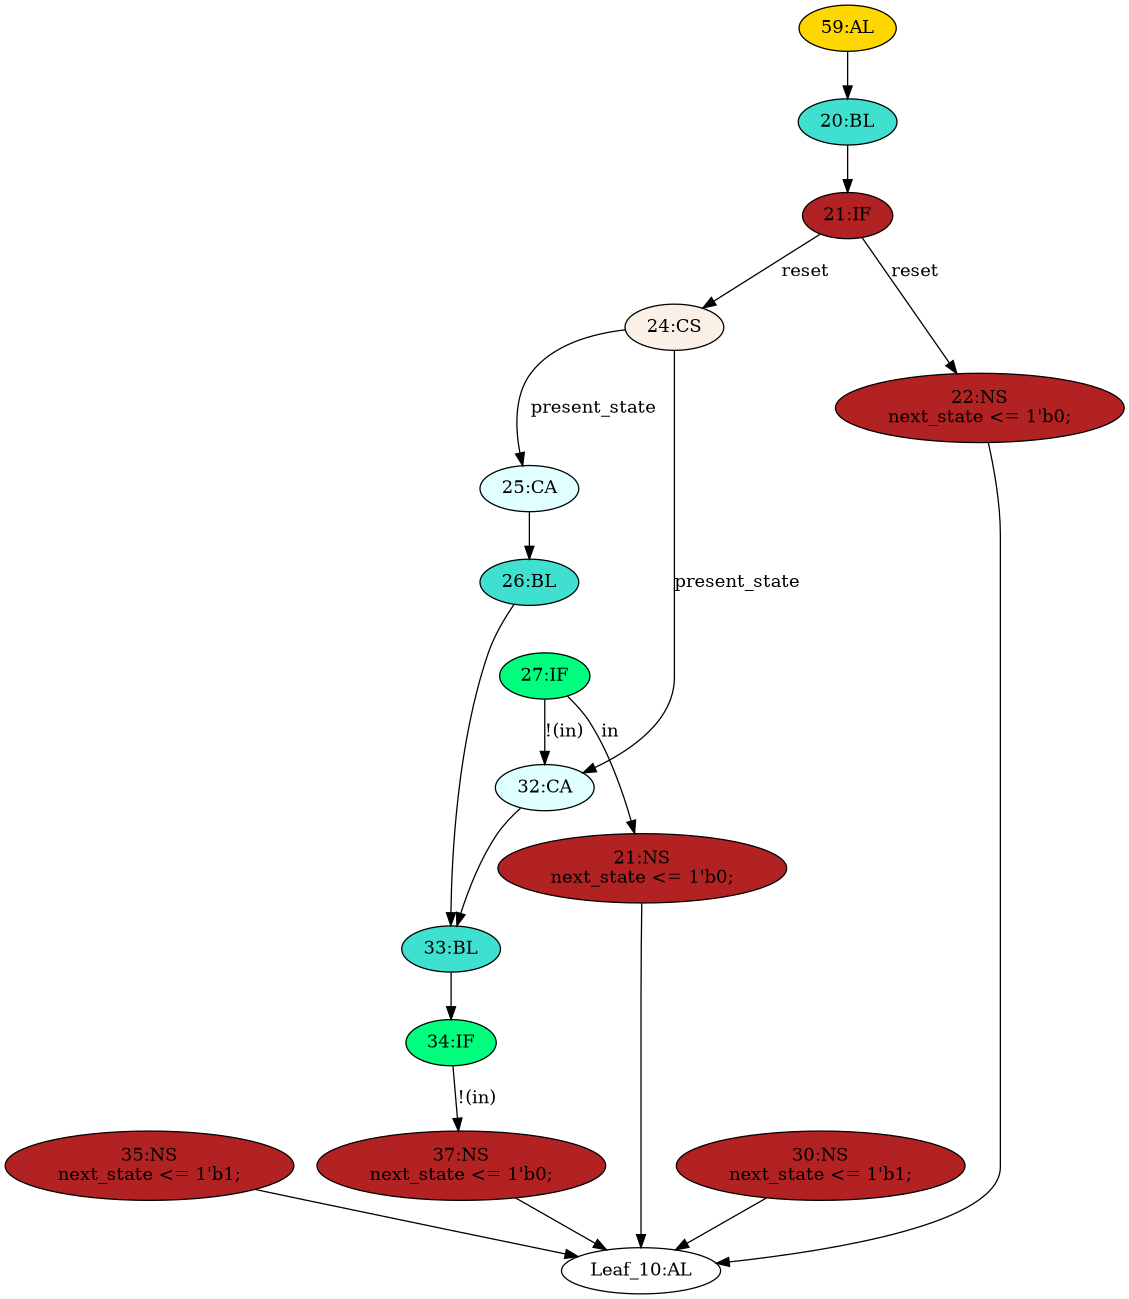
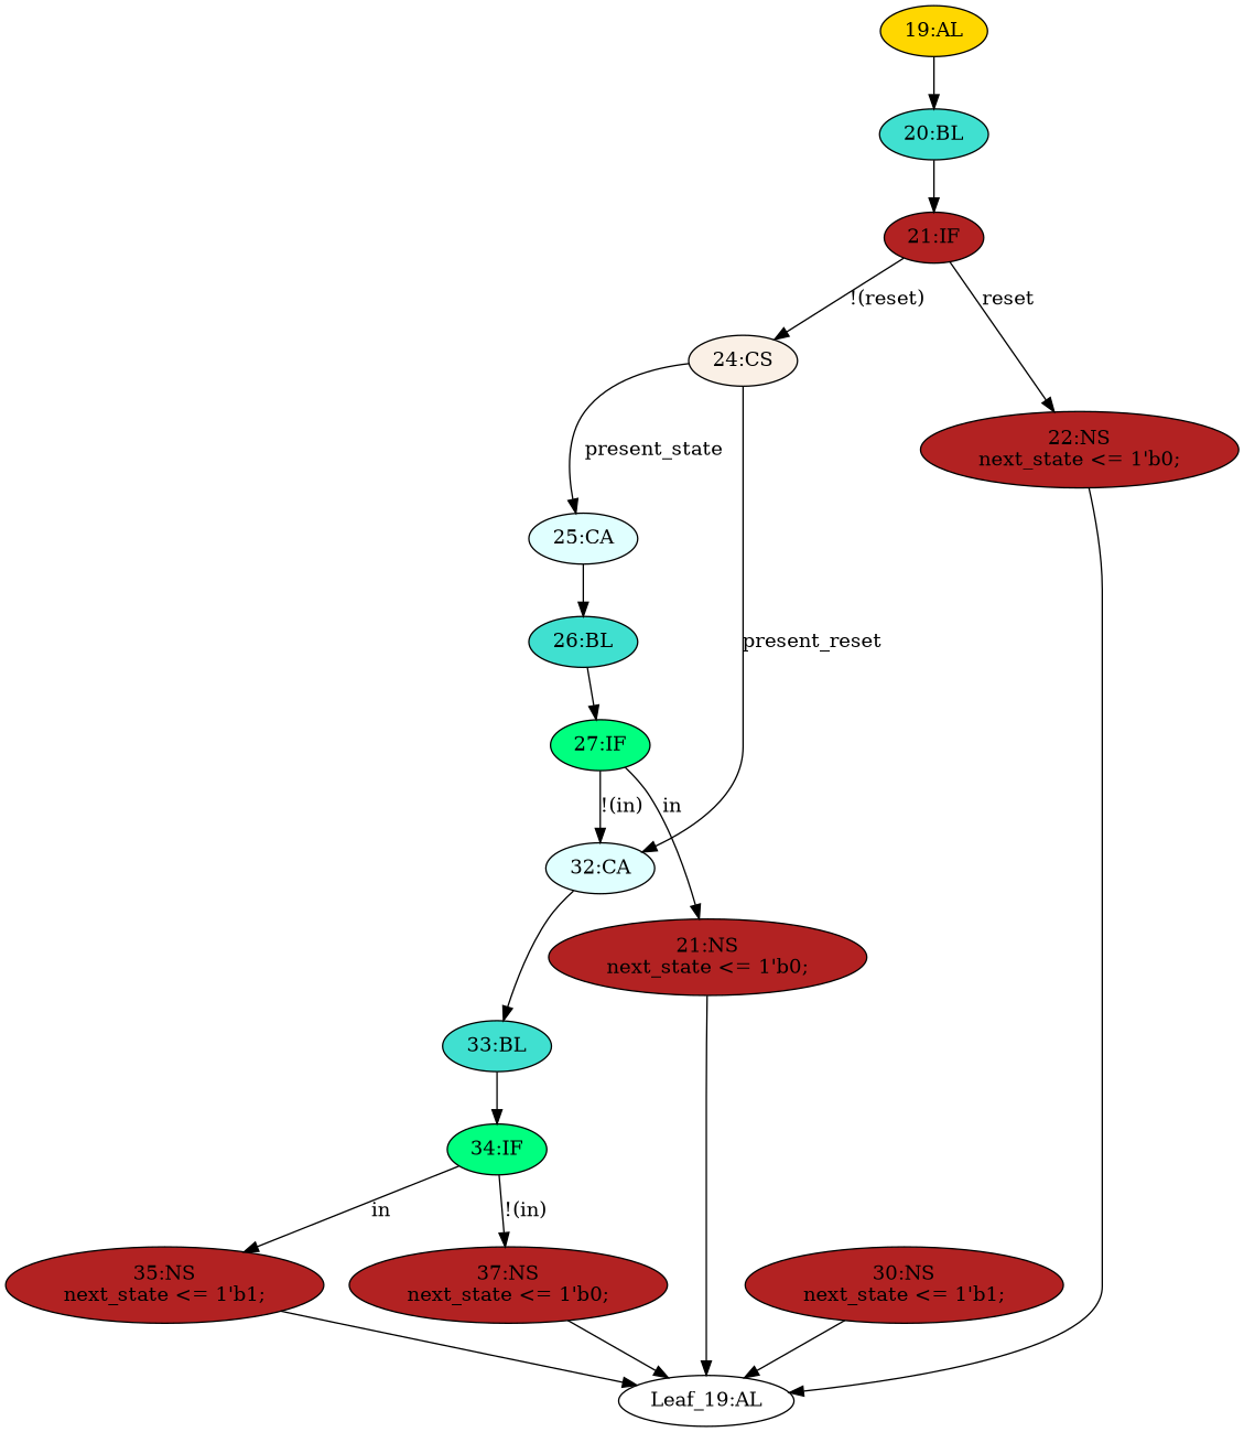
  strict digraph {
    node [fillcolor=firebrick statements="[]" style=filled typ=NonblockingSubstitution]
    edge [cond="[]" lineno=None]
    n1 [ast="<pyverilog.vparser.ast.Block object at 0x7f7c1d1e8310>" fillcolor=turquoise label="33:BL" typ=Block]
    n2 [ast="<pyverilog.vparser.ast.IfStatement object at 0x7f7c1d1e8c90>" fillcolor=springgreen label="34:IF" typ=IfStatement]
    n3 [ast="<pyverilog.vparser.ast.NonblockingSubstitution object at 0x7f7c1d1e8d10>" label="37:NS\nnext_state <= 1'b0;" statements="[<pyverilog.vparser.ast.NonblockingSubstitution object at 0x7f7c1d1e8d10>]"]
    n4 [ast="<pyverilog.vparser.ast.NonblockingSubstitution object at 0x7f7c1d1e8ed0>" label="35:NS\nnext_state <= 1'b1;" statements="[<pyverilog.vparser.ast.NonblockingSubstitution object at 0x7f7c1d1e8ed0>]"]
-   n5 [def_var="['next_state']" label="Leaf_10:AL" fillcolor="" statements="" style="" typ=""]
+   n5 [def_var="['next_state']" label="Leaf_19:AL" fillcolor="" statements="" style="" typ=""]
    n6 [ast="<pyverilog.vparser.ast.IfStatement object at 0x7f7c1d1c5090>" fillcolor=springgreen label="27:IF" typ=IfStatement]
    n7 [ast="<pyverilog.vparser.ast.NonblockingSubstitution object at 0x7f7c1d1c5210>" label="21:NS\nnext_state <= 1'b0;" statements="[<pyverilog.vparser.ast.NonblockingSubstitution object at 0x7f7c1d1c5210>]"]
    n8 [ast="<pyverilog.vparser.ast.Case object at 0x7f7c1d1c55d0>" fillcolor=lightcyan label="32:CA" typ=Case]
    n9 [ast="<pyverilog.vparser.ast.NonblockingSubstitution object at 0x7f7c1d1c50d0>" label="30:NS\nnext_state <= 1'b1;" statements="[<pyverilog.vparser.ast.NonblockingSubstitution object at 0x7f7c1d1c50d0>]"]
    n10 [ast="<pyverilog.vparser.ast.Block object at 0x7f7c1d1c5390>" fillcolor=turquoise label="20:BL" typ=Block]
    n11 [ast="<pyverilog.vparser.ast.IfStatement object at 0x7f7c1d1c53d0>" label="21:IF" typ=IfStatement]
    n12 [ast="<pyverilog.vparser.ast.NonblockingSubstitution object at 0x7f7c1d1c5650>" label="22:NS\nnext_state <= 1'b0;" statements="[<pyverilog.vparser.ast.NonblockingSubstitution object at 0x7f7c1d1c5650>]"]
    n13 [ast="<pyverilog.vparser.ast.CaseStatement object at 0x7f7c1d1c5410>" fillcolor=linen label="24:CS" typ=CaseStatement]
    n14 [ast="<pyverilog.vparser.ast.Case object at 0x7f7c1d1c5510>" fillcolor=lightcyan label="25:CA" typ=Case]
    n15 [ast="<pyverilog.vparser.ast.Block object at 0x7f7c1d1c5590>" fillcolor=turquoise label="26:BL" typ=Block]
-   n16 [ast="<pyverilog.vparser.ast.Always object at 0x7f7c1d1e8250>" clk_sens=True fillcolor=gold label="59:AL" sens="['clk']" typ=Always use_var="['reset', 'present_state', 'in']"]
+   n16 [ast="<pyverilog.vparser.ast.Always object at 0x7f7c1d1e8250>" clk_sens=True fillcolor=gold label="19:AL" sens="['clk']" typ=Always use_var="['reset', 'present_state', 'in']"]
    n1 -> n2
    n2 -> n3 [cond="['in']" label="!(in)" lineno=34]
+   n2 -> n4 [cond="['in']" label=in lineno=34]
    n3 -> n5
    n4 -> n5
    n6 -> n7 [cond="['in']" label=in lineno=27]
    n6 -> n8 [cond="['in']" label="!(in)" lineno=27]
    n7 -> n5
    n8 -> n1
    n9 -> n5
    n10 -> n11
    n11 -> n12 [cond="['reset']" label=reset lineno=21]
-   n11 -> n13 [cond="['reset']" label=reset lineno=21]
+   n11 -> n13 [cond="['reset']" label="!(reset)" lineno=21]
    n12 -> n5
-   n13 -> n8 [cond="['present_state']" label=present_state lineno=24]
+   n13 -> n8 [cond="['present_state']" label=present_reset lineno=24]
    n13 -> n14 [cond="['present_state']" label=present_state lineno=24]
    n14 -> n15
-   n15 -> n1
+   n15 -> n6
    n16 -> n10
  }
